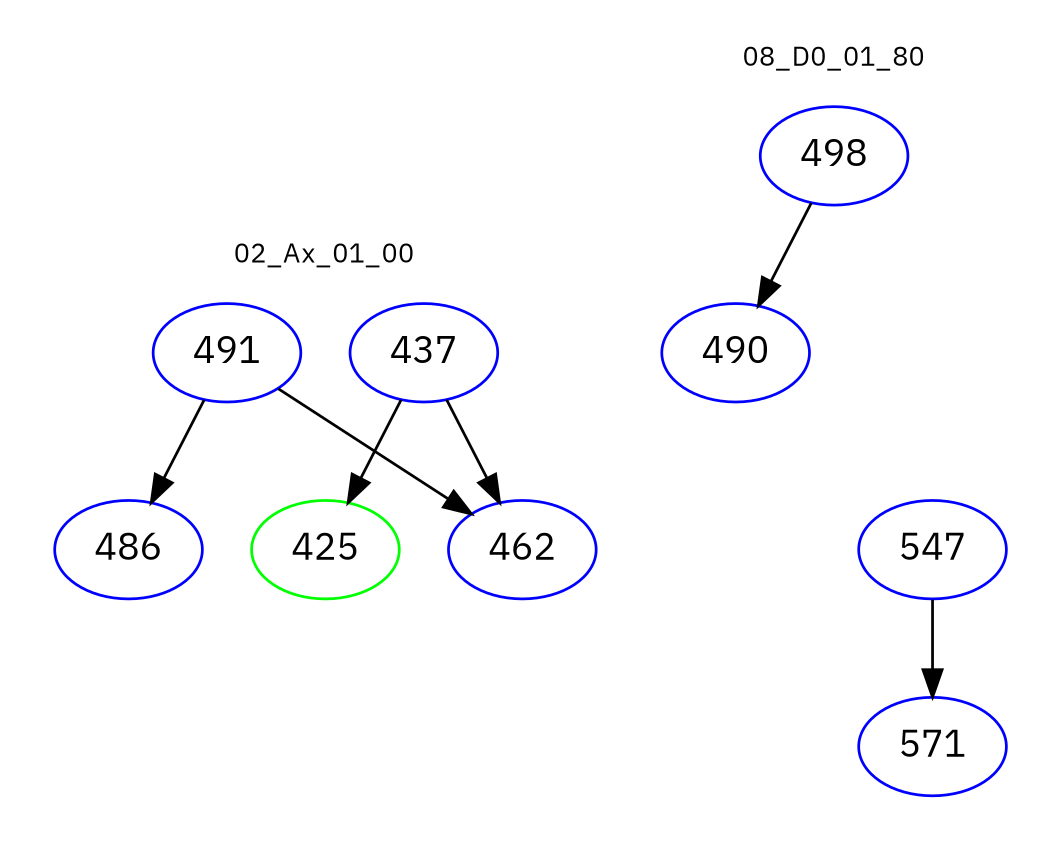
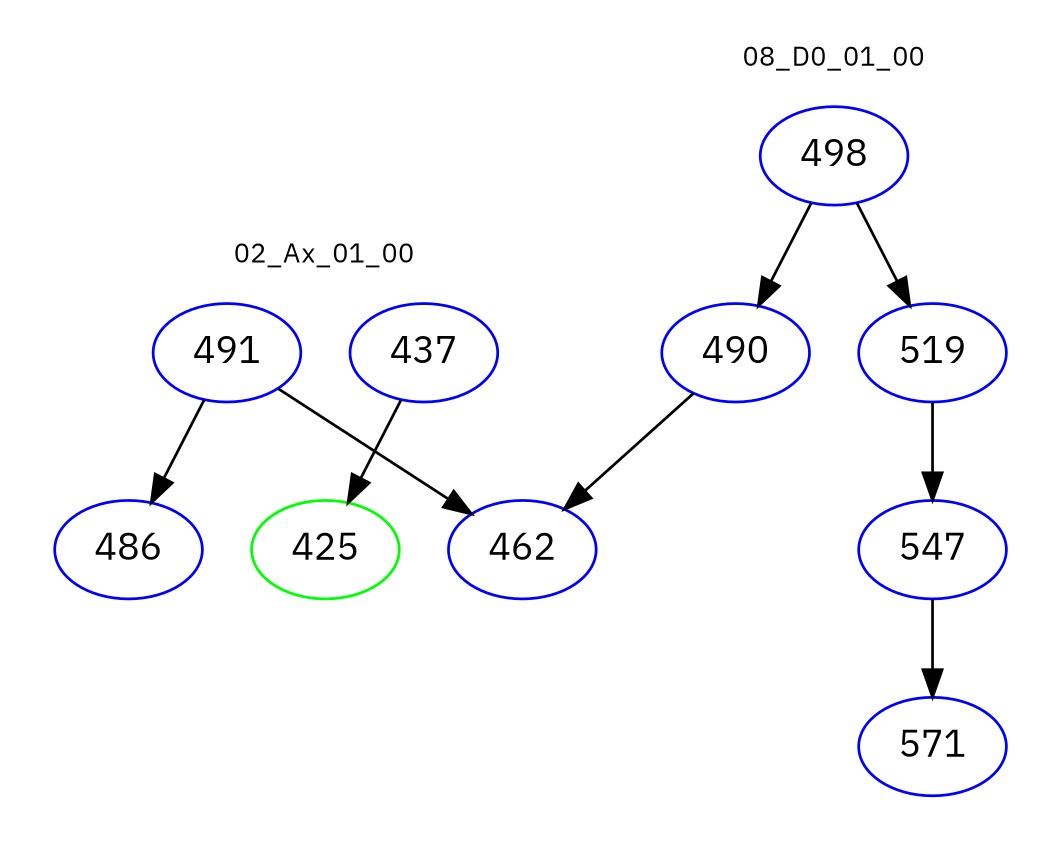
  digraph {
    fontname="IBM Plex Sans"
    node [color=blue fontname="IBM Plex Sans"]
    edge [color=black fontname="IBM Plex Sans"]
    n1 [label=437]
    n2 [label=462]
    n3 [color=green label=425]
    n4 [label=491]
    n5 [label=486]
    n6 [label=498]
    n7 [label=490]
+   n8 [label=519]
    n9 [label=547]
    n10 [label=571]
    subgraph cluster_1 {
      color=white
      fontsize=10
      label="02_Ax_01_00"
      n1
      n2
      n3
      n4
      n5
    }
    subgraph cluster_2 {
      color=white
      fontsize=10
-     label="08_D0_01_80"
+     label="08_D0_01_00"
      n6
      n7
+     n8
      n9
      n10
    }
-   n1 -> n2
+   n7 -> n2
    n1 -> n3
    n4 -> n2
    n4 -> n5
    n6 -> n7
+   n6 -> n8
+   n8 -> n9
    n9 -> n10
  }
